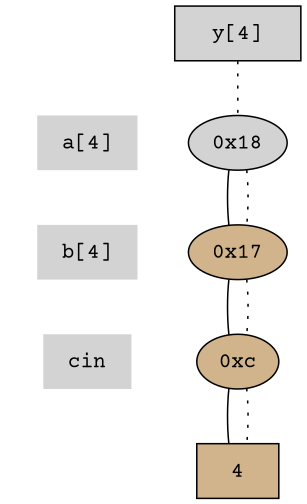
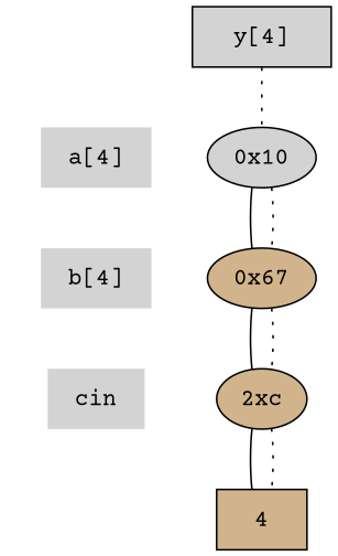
  digraph {
    fontname="Courier Prime"
    node [fontname="Courier Prime" shape=plaintext style=filled fillcolor=lightgrey]
    edge [dir=none fontname="Courier Prime" style=dotted]
    "CONST NODES" [style=invis fillcolor=""]
    " a[4] "
    " b[4] "
    " cin "
    n5 [fillcolor=tan label=4 shape=box]
    "  y[4]  " [shape=box]
-   "0x18" [shape=""]
-   "0x17" [fillcolor=tan shape=""]
-   "0xc" [fillcolor=tan shape=""]
+   "0x18" [label="0x10" shape=""]
+   "0x17" [fillcolor=tan label="0x67" shape=""]
+   "0xc" [fillcolor=tan label="2xc" shape=""]
    subgraph sub_1 {
      "CONST NODES"
      " a[4] "
      " b[4] "
      " cin "
    }
    subgraph sub_2 {
      rank=same
      "CONST NODES"
      subgraph sub_3 {
        rank=same
        n5
      }
    }
    subgraph sub_4 {
      rank=same
      "  y[4]  "
    }
    subgraph sub_5 {
      rank=same
      " a[4] "
      "0x18"
    }
    subgraph sub_6 {
      rank=same
      " b[4] "
      "0x17"
    }
    subgraph sub_7 {
      rank=same
      " cin "
      "0xc"
    }
    " a[4] " -> " b[4] " [style=invis]
    " b[4] " -> " cin " [style=invis]
    " cin " -> "CONST NODES" [style=invis]
    "  y[4]  " -> "0x18"
    "0x18" -> "0x17" [style=""]
    "0x18" -> "0x17"
    "0x17" -> "0xc" [style=""]
    "0x17" -> "0xc"
    "0xc" -> n5 [style=""]
    "0xc" -> n5
  }
